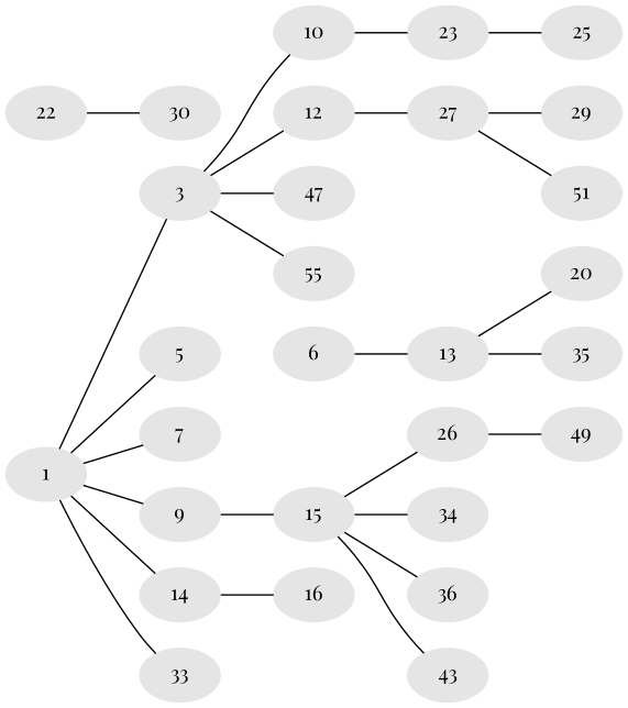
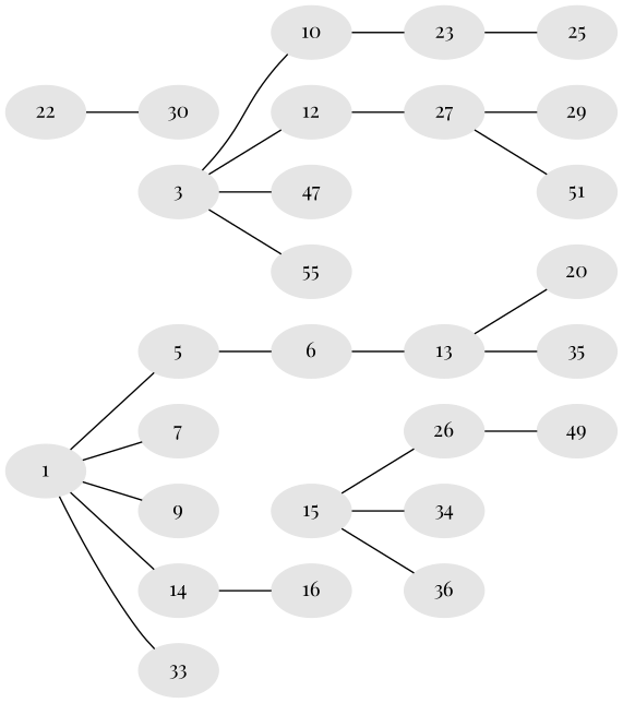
  graph {
    fontname="Playfair Display"
    rankdir=LR
    node [color=gray90 fontname="Playfair Display" style=filled]
    edge [fontname="Playfair Display"]
    1 [super="+2+11"]
    3 [super="+4+40"]
    5 [super="+42+57+8"]
    7 [super="+53"]
    9 [super="+59+41"]
    14 [super="+28"]
    33
    10 [super="+17+45+21"]
    12 [super="+31"]
    47
    55
    6 [super="+38"]
    15 [super="+19+20"]
    16 [super="+46+18"]
    23
    27
    13 [super="+39"]
    22 [super="+37"]
    30 [super="+32"]
    n20 [label=20]
    35 [super="+48"]
    26
    34
    36
-   43 [super="+54+50"]
    25
    29
    51 [super="+52"]
    49
-   1 -- 3
    1 -- 5
    1 -- 7
    1 -- 9
    1 -- 14
    1 -- 33
    3 -- 10
    3 -- 12
    3 -- 47
    3 -- 55
-   9 -- 15
+   5 -- 6
    14 -- 16
    10 -- 23
    12 -- 27
    6 -- 13
    15 -- 26
    15 -- 34
    15 -- 36
-   15 -- 43
    23 -- 25
    27 -- 29
    27 -- 51
    13 -- n20
    13 -- 35
    22 -- 30
    26 -- 49
  }
